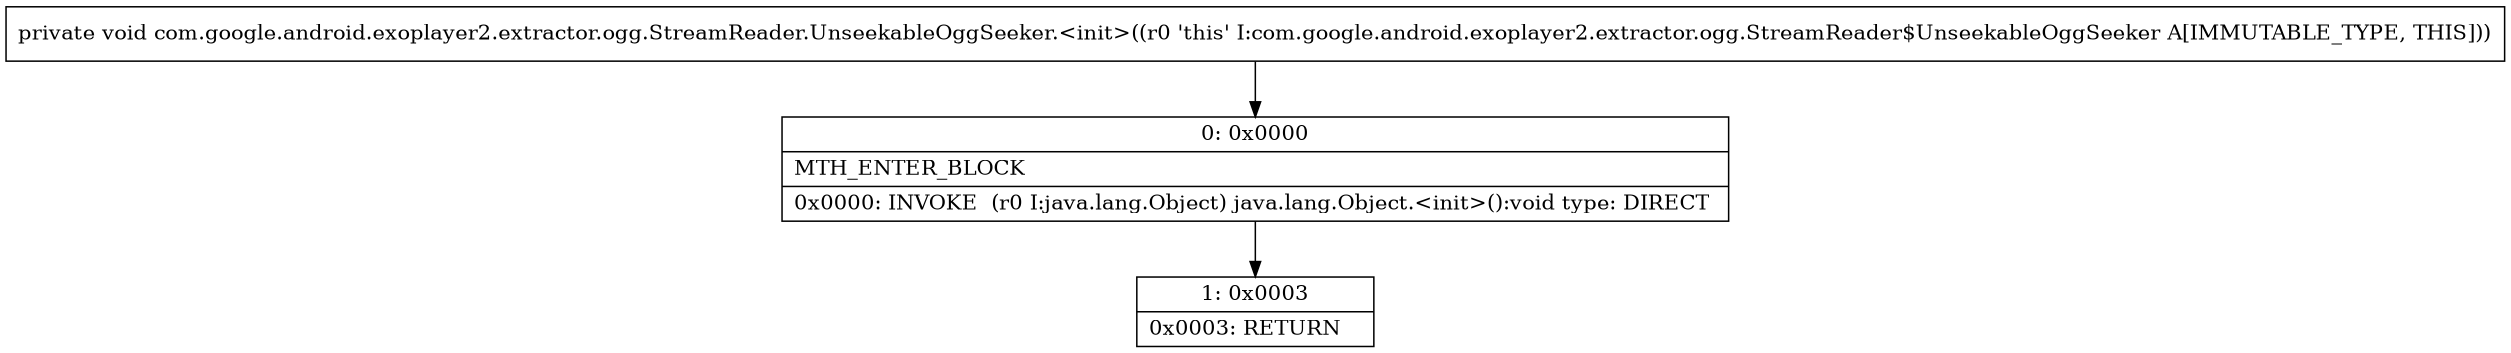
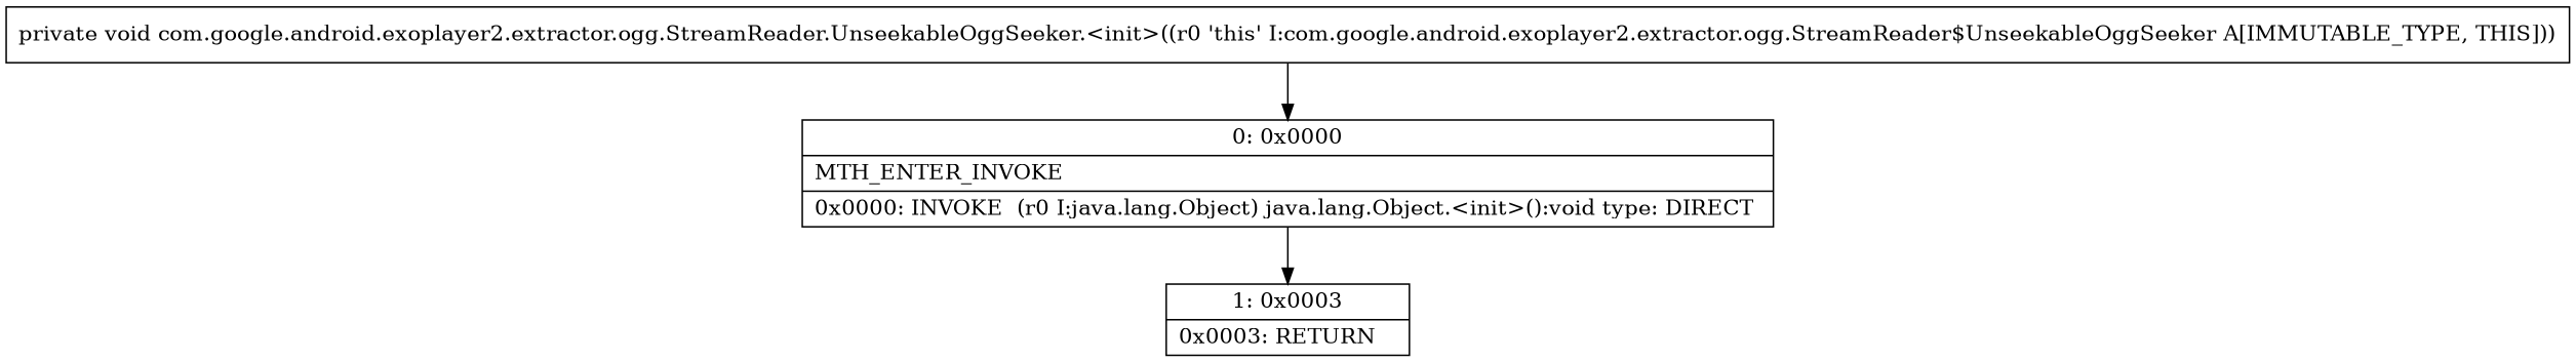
  digraph {
    node [shape=record]
-   n1 [label="{0\:\ 0x0000|MTH_ENTER_BLOCK\l|0x0000: INVOKE  (r0 I:java.lang.Object) java.lang.Object.\<init\>():void type: DIRECT \l}"]
+   n1 [label="{0\:\ 0x0000|MTH_ENTER_INVOKE\l|0x0000: INVOKE  (r0 I:java.lang.Object) java.lang.Object.\<init\>():void type: DIRECT \l}"]
    n2 [label="{1\:\ 0x0003|0x0003: RETURN   \l}"]
    n3 [label="{private void com.google.android.exoplayer2.extractor.ogg.StreamReader.UnseekableOggSeeker.\<init\>((r0 'this' I:com.google.android.exoplayer2.extractor.ogg.StreamReader$UnseekableOggSeeker A[IMMUTABLE_TYPE, THIS])) }"]
    n1 -> n2
    n3 -> n1
  }
